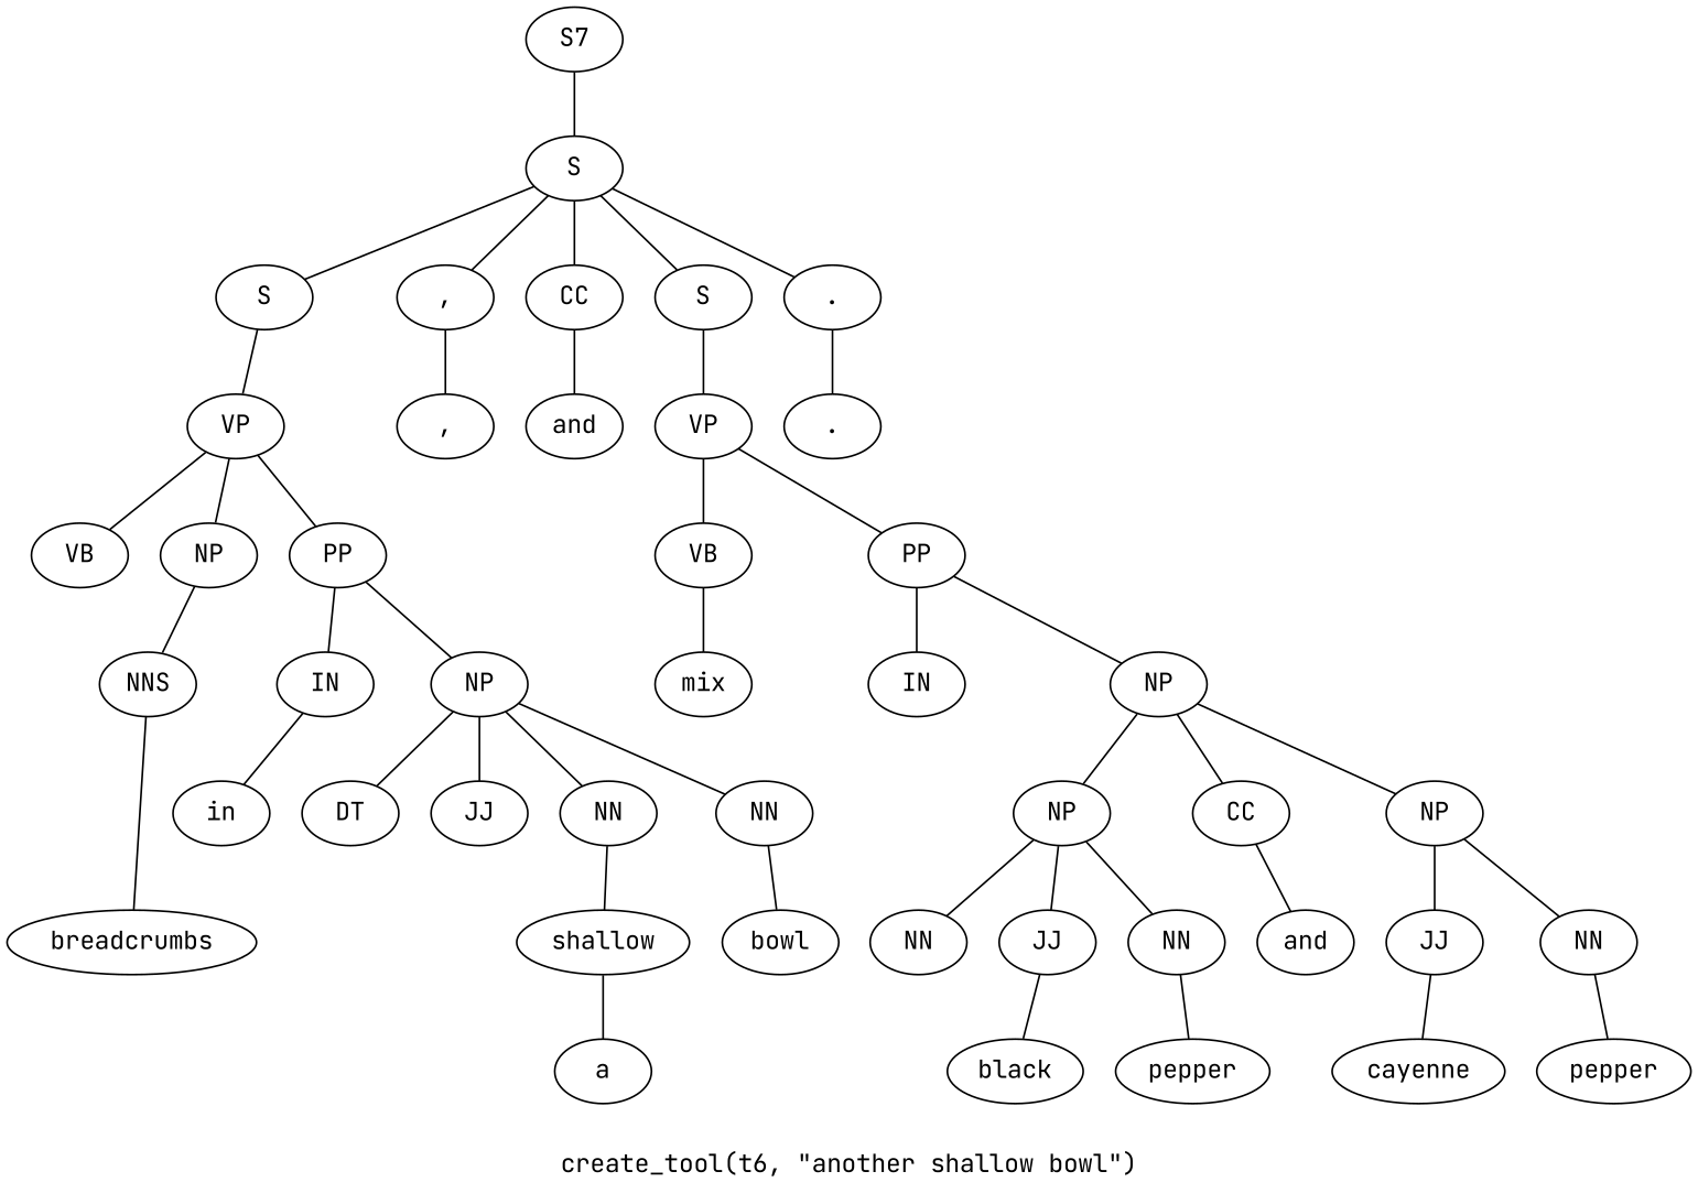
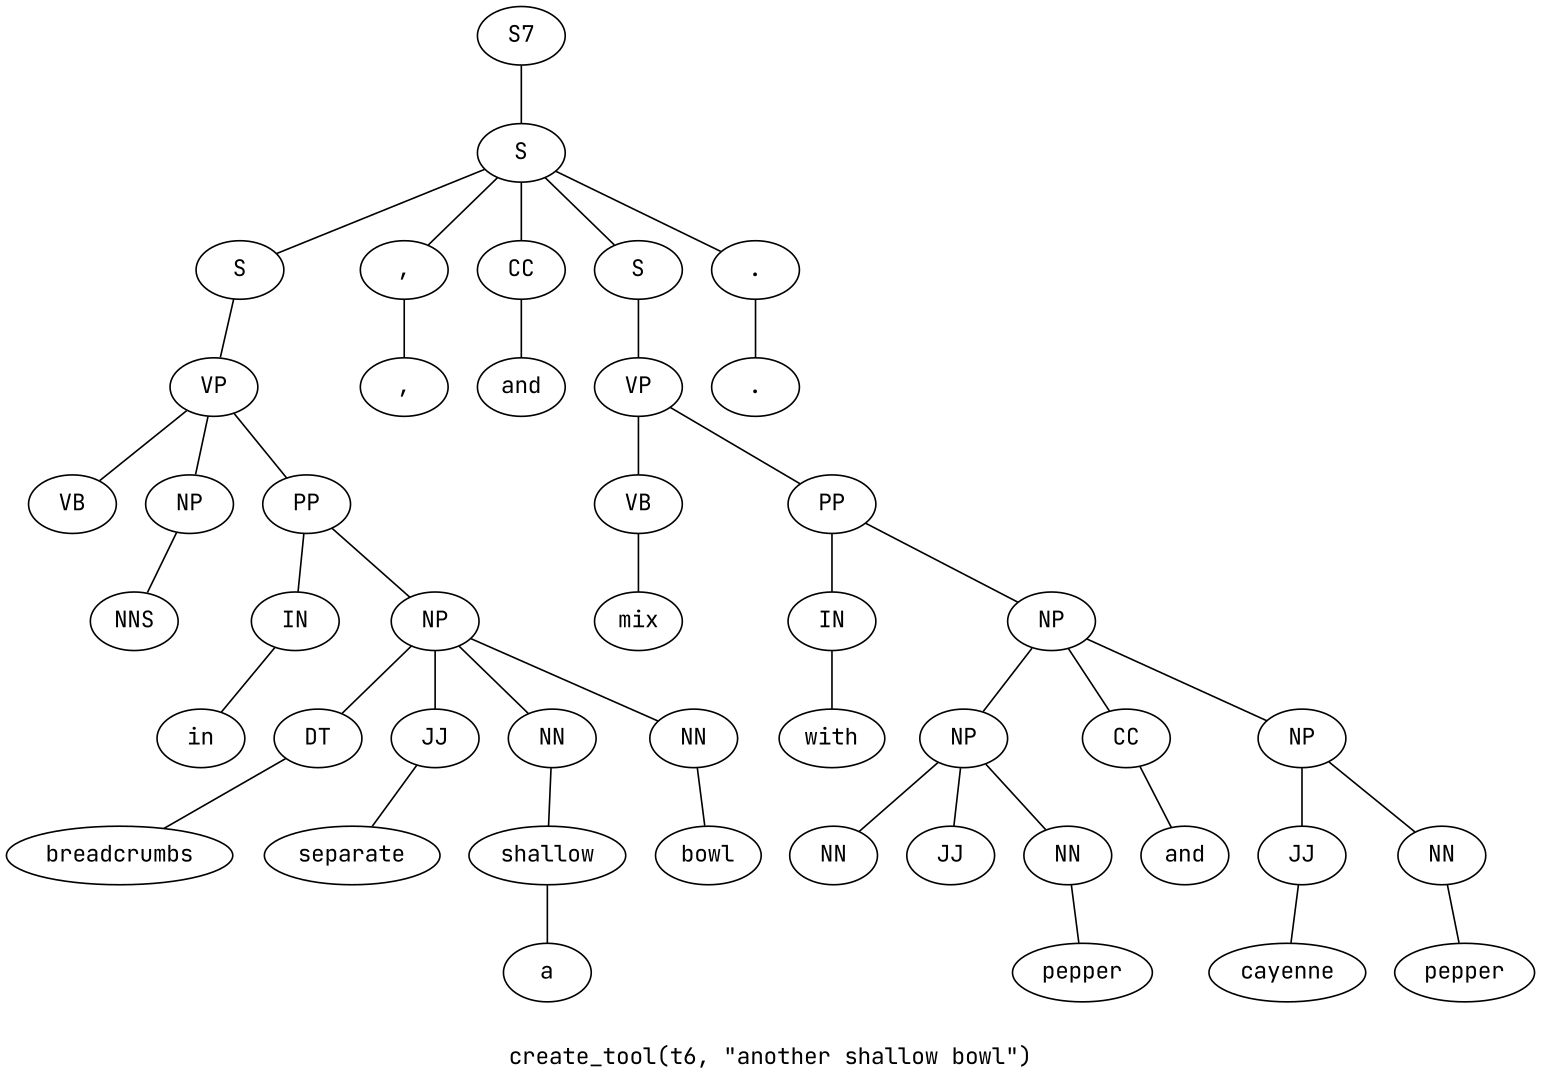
  graph {
    fontname="JetBrains Mono"
    label="create_tool(t6, \"another shallow bowl\")"
    node [fontname="JetBrains Mono"]
    edge [fontname="JetBrains Mono"]
    n1 [label=S7]
    n2 [label=S]
    n3 [label=S]
    n4 [label=","]
    n5 [label=CC]
    n6 [label=S]
    n7 [label="."]
    n8 [label=VP]
    n9 [label=","]
    n10 [label=and]
    n11 [label=VP]
    n12 [label="."]
    n13 [label=VB]
    n14 [label=NP]
    n15 [label=PP]
    n16 [label=NNS]
    n17 [label=IN]
    n18 [label=NP]
    n19 [label=breadcrumbs]
    n20 [label=in]
    n21 [label=DT]
    n22 [label=JJ]
    n23 [label=NN]
    n24 [label=NN]
+   n25 [label=separate]
    n26 [label=shallow]
    n27 [label=bowl]
    n28 [label=a]
    n29 [label=VB]
    n30 [label=PP]
    n31 [label=mix]
    n32 [label=IN]
    n33 [label=NP]
+   n34 [label=with]
    n35 [label=NP]
    n36 [label=CC]
    n37 [label=NP]
    n38 [label=NN]
    n39 [label=JJ]
    n40 [label=NN]
    n41 [label=and]
    n42 [label=JJ]
    n43 [label=NN]
-   n44 [label=black]
    n45 [label=pepper]
    n46 [label=cayenne]
    n47 [label=pepper]
    n1 -- n2
    n2 -- n3
    n2 -- n4
    n2 -- n5
    n2 -- n6
    n2 -- n7
    n3 -- n8
    n4 -- n9
    n5 -- n10
    n6 -- n11
    n7 -- n12
    n8 -- n13
    n8 -- n14
    n8 -- n15
    n11 -- n29
    n11 -- n30
    n14 -- n16
    n15 -- n17
    n15 -- n18
-   n16 -- n19
+   n21 -- n19
    n17 -- n20
    n18 -- n21
    n18 -- n22
    n18 -- n23
    n18 -- n24
+   n22 -- n25
    n23 -- n26
    n24 -- n27
    n26 -- n28
    n29 -- n31
    n30 -- n32
    n30 -- n33
+   n32 -- n34
    n33 -- n35
    n33 -- n36
    n33 -- n37
    n35 -- n38
    n35 -- n39
    n35 -- n40
    n36 -- n41
    n37 -- n42
    n37 -- n43
-   n39 -- n44
    n40 -- n45
    n42 -- n46
    n43 -- n47
  }
